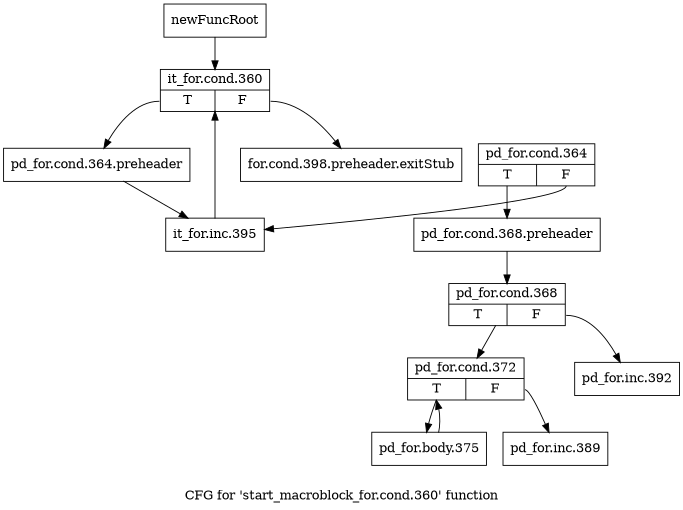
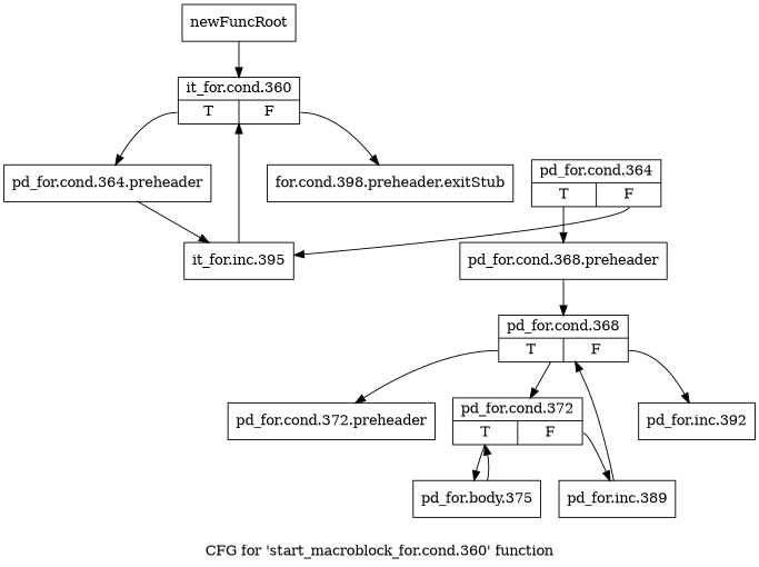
  digraph {
    label="CFG for 'start_macroblock_for.cond.360' function"
    node [shape=record]
    n1 [label="{newFuncRoot}"]
    n2 [label="{it_for.cond.360|{<s0>T|<s1>F}}"]
    n3 [label="{for.cond.398.preheader.exitStub}"]
    n4 [label="{pd_for.cond.364.preheader}"]
    n5 [label="{it_for.inc.395}"]
    n6 [label="{pd_for.cond.364|{<s0>T|<s1>F}}"]
    n7 [label="{pd_for.cond.368.preheader}"]
    n8 [label="{pd_for.cond.368|{<s0>T|<s1>F}}"]
+   n9 [label="{pd_for.cond.372.preheader}"]
    n10 [label="{pd_for.inc.392}"]
    n11 [label="{pd_for.cond.372|{<s0>T|<s1>F}}"]
    n12 [label="{pd_for.body.375}"]
    n13 [label="{pd_for.inc.389}"]
    n1 -> n2
    n2 -> n3 [tailport=s1]
    n2 -> n4 [tailport=s0]
    n4 -> n5
    n5 -> n2
    n6 -> n5 [tailport=s1]
    n6 -> n7 [tailport=s0]
    n7 -> n8
+   n8 -> n9 [tailport=s0]
    n8 -> n10 [tailport=s1]
    n8 -> n11
    n11 -> n12 [tailport=s0]
    n11 -> n13 [tailport=s1]
    n12 -> n11
+   n13 -> n8
  }
